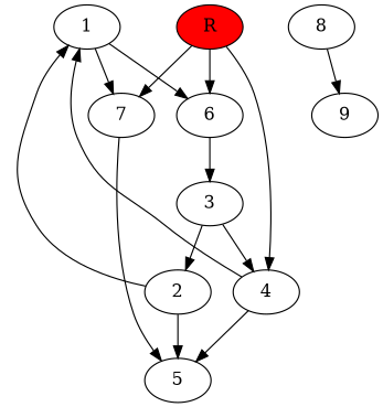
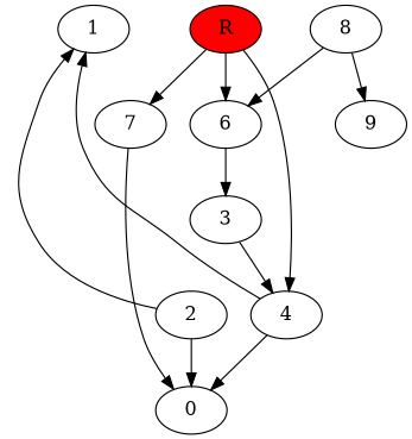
  digraph {
    1
    6
    7
    3
-   5
+   5 [label=0]
    2
    4
    8
    9
    R [fillcolor="#ff0000" style=filled]
-   1 -> 6
-   1 -> 7
+   8 -> 6
    6 -> 3
    7 -> 5
-   3 -> 2
    3 -> 4
    2 -> 1
    2 -> 5
    4 -> 1
    4 -> 5
    8 -> 9
    R -> 6
    R -> 7
    R -> 4
  }
